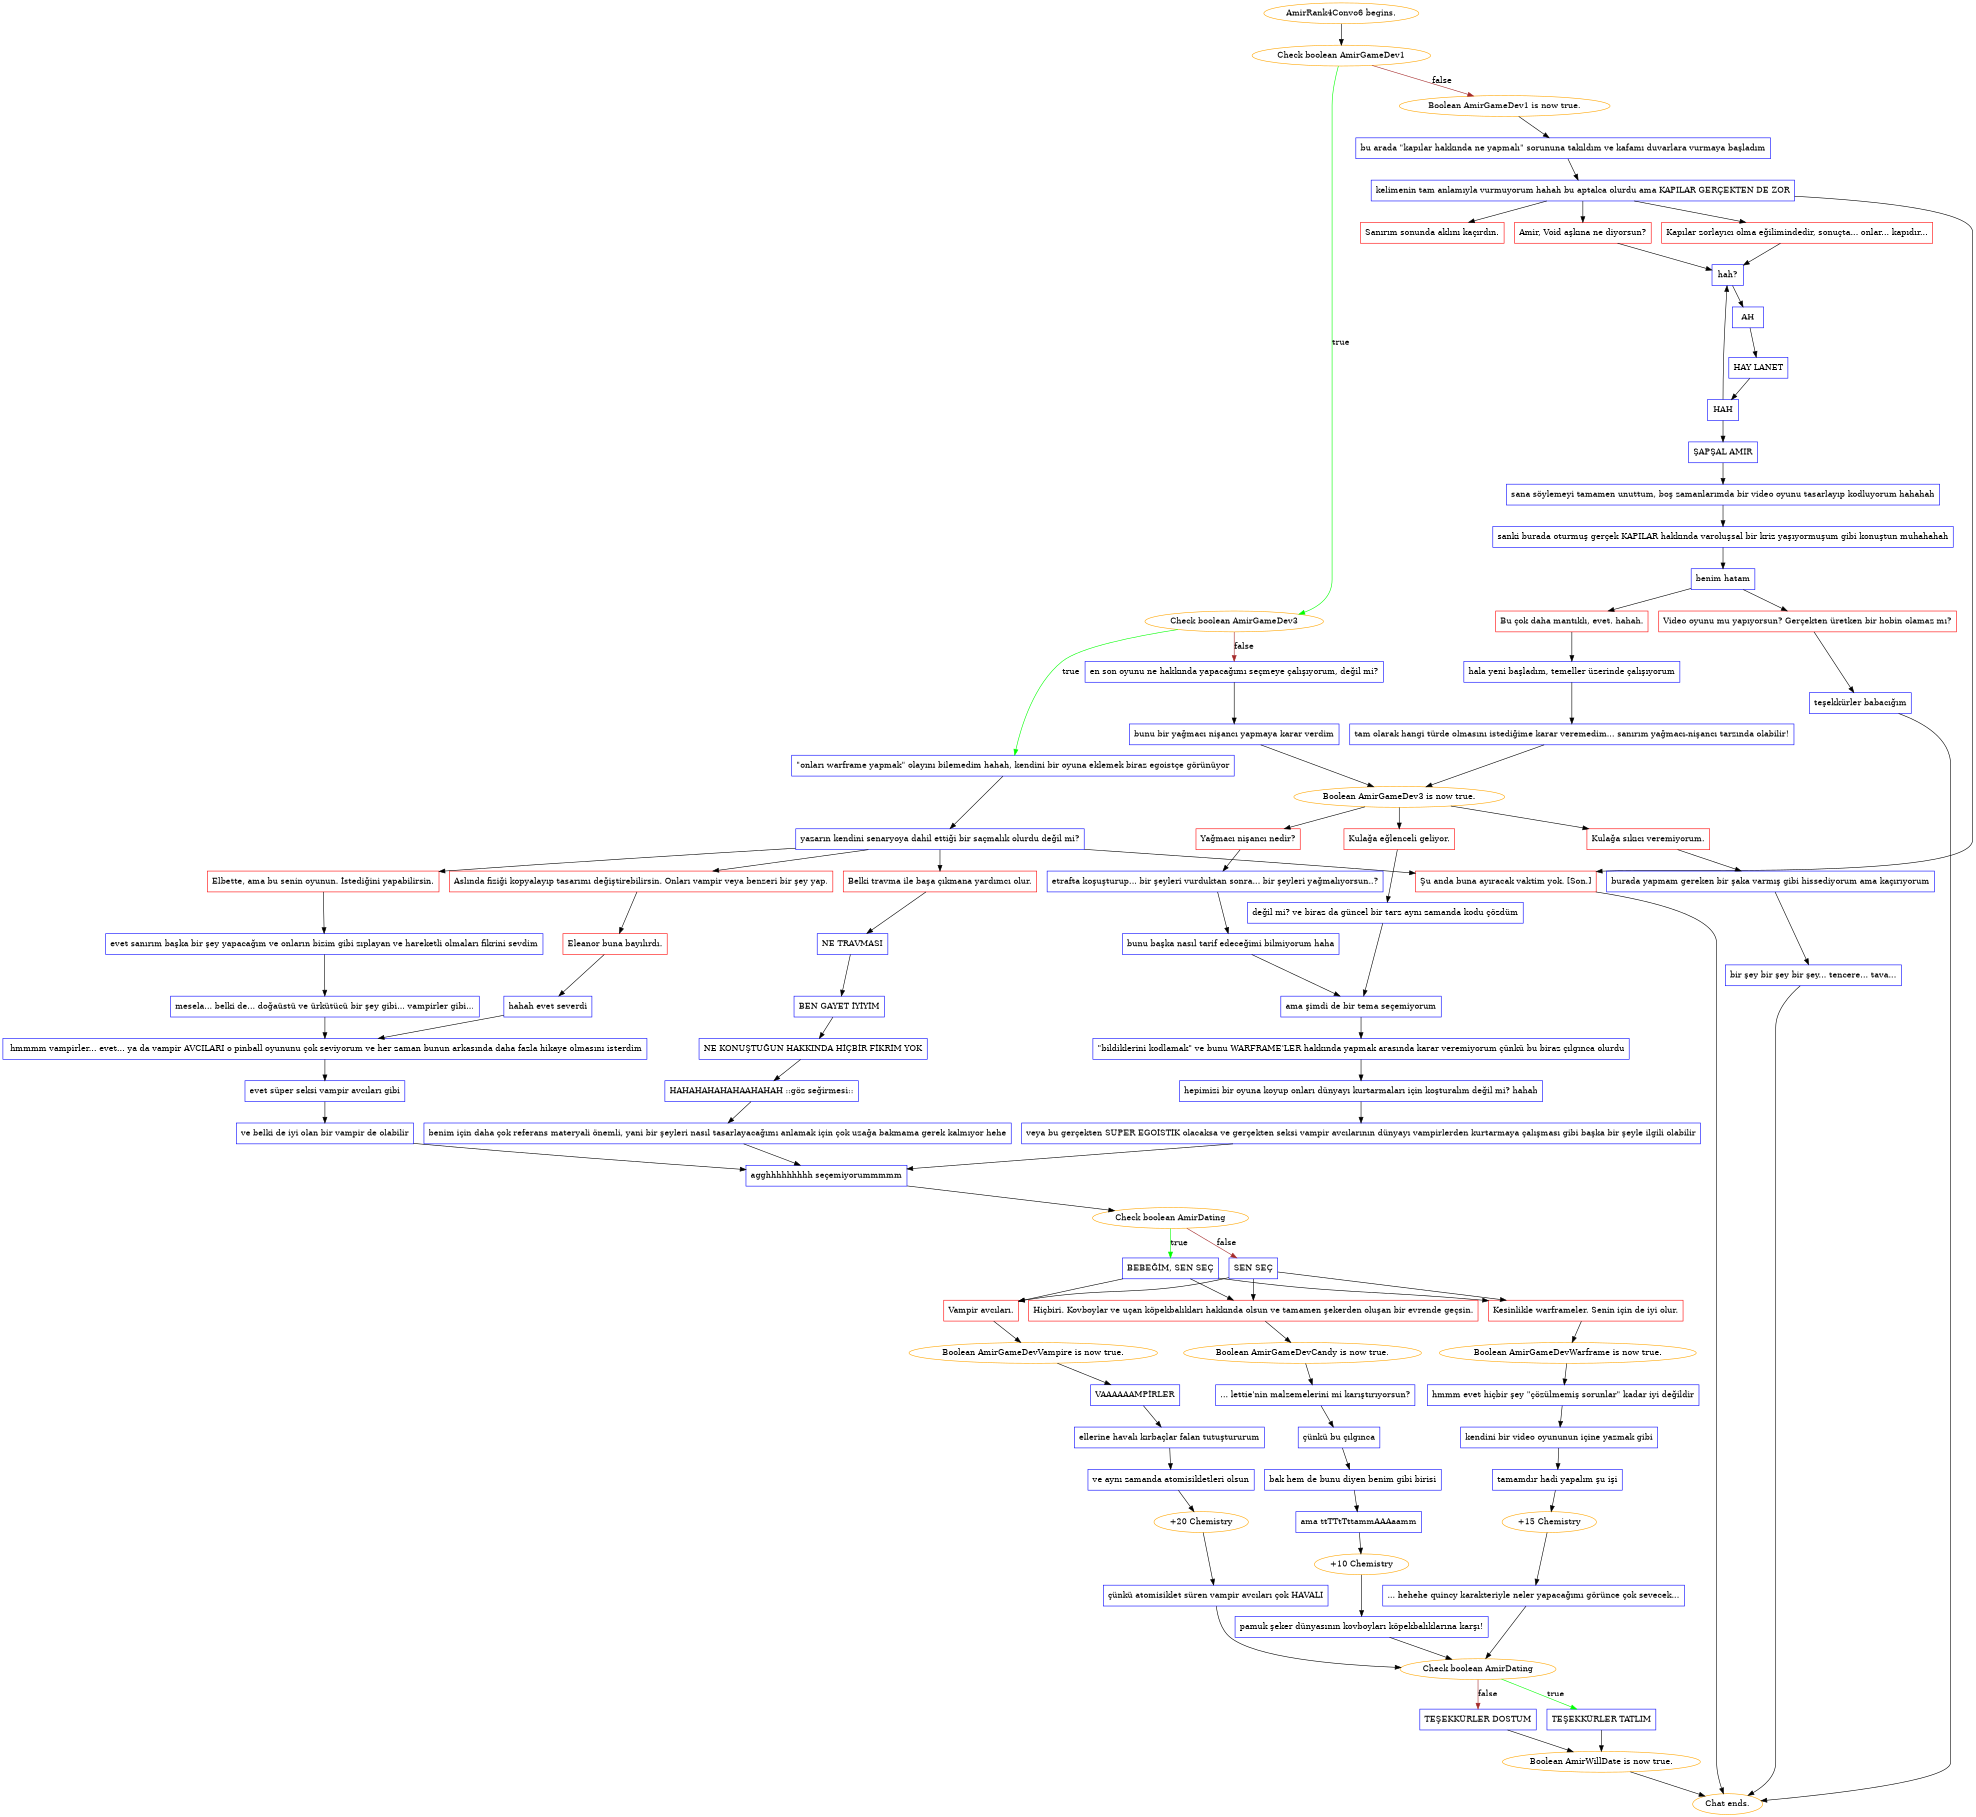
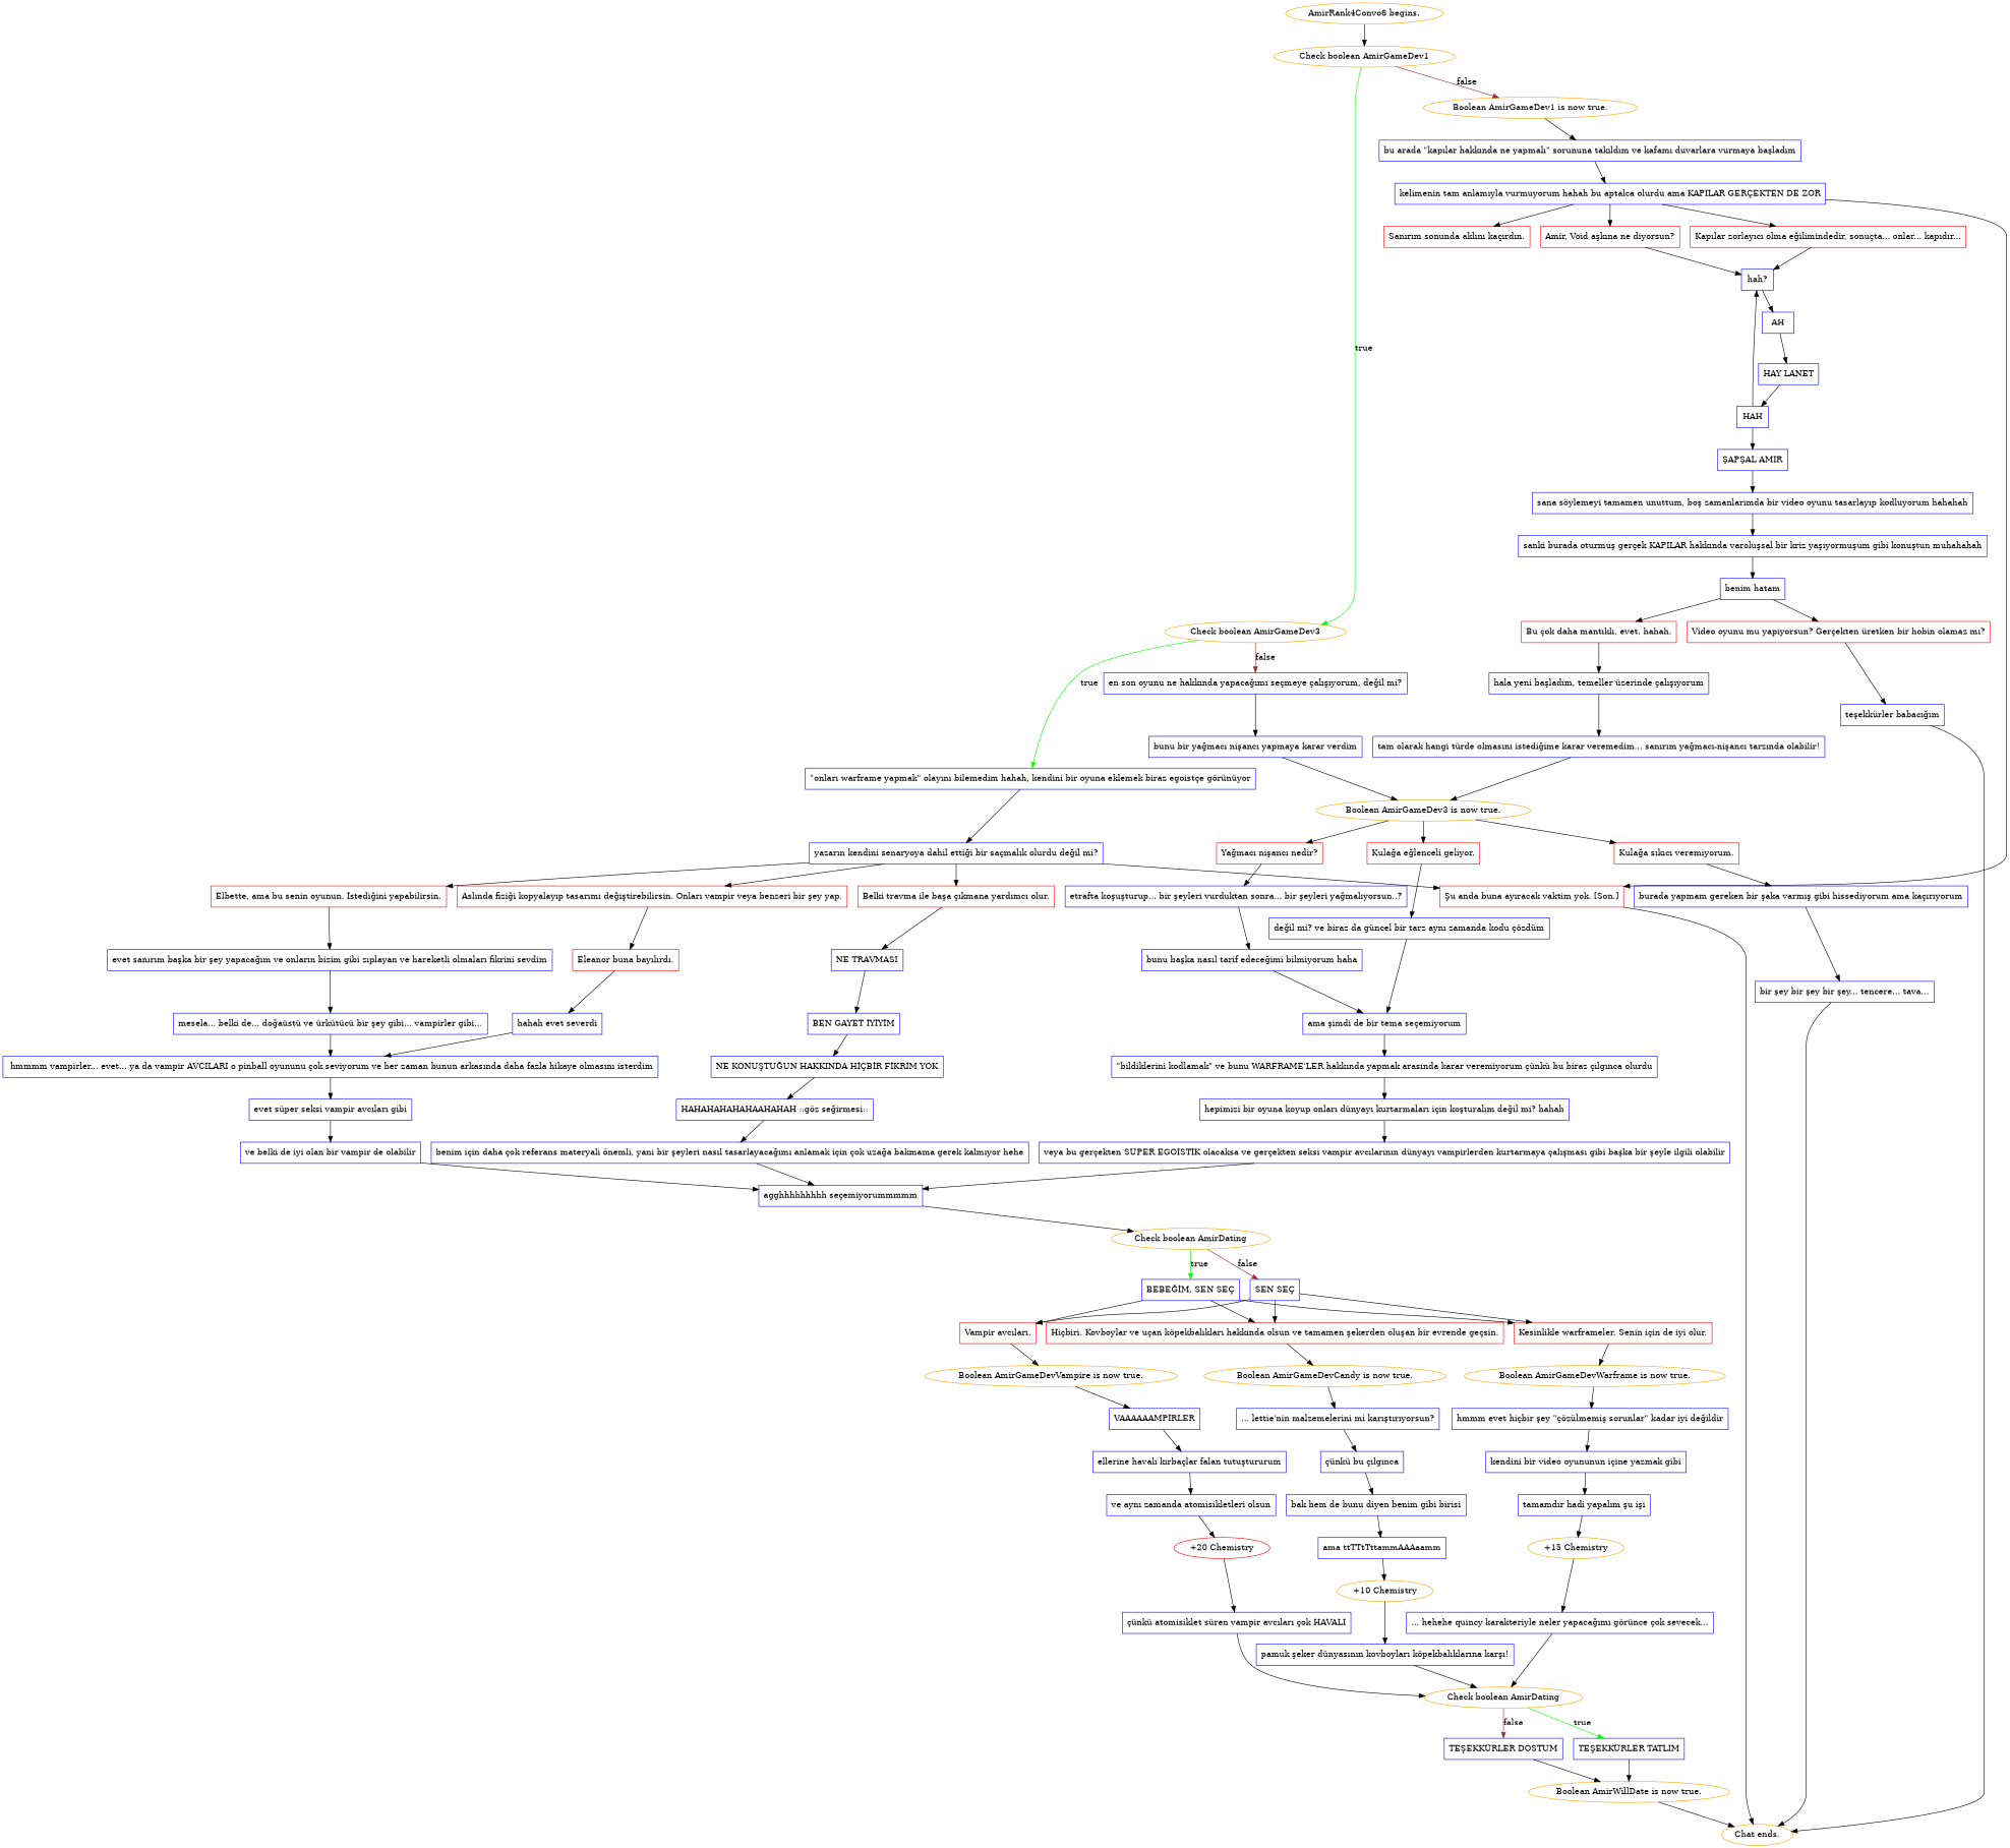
  digraph {
    node [color=blue shape=box]
    "AmirRank4Convo6 begins." [color=orange shape=""]
    n2 [color=orange label="Check boolean AmirGameDev1" shape=""]
    n3 [color=orange label="Check boolean AmirGameDev3" shape=""]
    n4 [color=orange label="Boolean AmirGameDev1 is now true." shape=""]
    n5 [label="\"onları warframe yapmak\" olayını bilemedim hahah, kendini bir oyuna eklemek biraz egoistçe görünüyor"]
    n6 [label="en son oyunu ne hakkında yapacağımı seçmeye çalışıyorum, değil mi?"]
    n7 [label="bu arada \"kapılar hakkında ne yapmalı\" sorununa takıldım ve kafamı duvarlara vurmaya başladım"]
    n8 [label="yazarın kendini senaryoya dahil ettiği bir saçmalık olurdu değil mi?"]
    n9 [label="bunu bir yağmacı nişancı yapmaya karar verdim"]
    n10 [label="kelimenin tam anlamıyla vurmuyorum hahah bu aptalca olurdu ama KAPILAR GERÇEKTEN DE ZOR"]
    n11 [color=red label="Aslında fiziği kopyalayıp tasarımı değiştirebilirsin. Onları vampir veya benzeri bir şey yap."]
    n12 [color=red label="Elbette, ama bu senin oyunun. İstediğini yapabilirsin."]
    n13 [color=red label="Belki travma ile başa çıkmana yardımcı olur."]
    n14 [color=red label="Şu anda buna ayıracak vaktim yok. [Son.]"]
    n15 [color=orange label="Boolean AmirGameDev3 is now true." shape=""]
    n16 [color=red label="Amir, Void aşkına ne diyorsun?"]
    n17 [color=red label="Kapılar zorlayıcı olma eğilimindedir, sonuçta... onlar... kapıdır..."]
    n18 [color=red label="Sanırım sonunda aklını kaçırdın."]
    n19 [color=red label="Eleanor buna bayılırdı."]
    n20 [label="evet sanırım başka bir şey yapacağım ve onların bizim gibi zıplayan ve hareketli olmaları fikrini sevdim"]
    n21 [label="NE TRAVMASI"]
    "Chat ends." [color=orange shape=""]
    n23 [color=red label="Kulağa eğlenceli geliyor."]
    n24 [color=red label="Yağmacı nişancı nedir?"]
    n25 [color=red label="Kulağa sıkıcı veremiyorum."]
    n26 [label="hah?"]
    n27 [label="hahah evet severdi"]
    n28 [label="mesela... belki de... doğaüstü ve ürkütücü bir şey gibi... vampirler gibi..."]
    n29 [label="BEN GAYET İYİYİM"]
    n30 [label="değil mi? ve biraz da güncel bir tarz aynı zamanda kodu çözdüm"]
    n31 [label="etrafta koşuşturup... bir şeyleri vurduktan sonra... bir şeyleri yağmalıyorsun..?"]
    n32 [label="burada yapmam gereken bir şaka varmış gibi hissediyorum ama kaçırıyorum"]
    n33 [label=AH]
    n34 [label=" hmmmm vampirler... evet... ya da vampir AVCILARI o pinball oyununu çok seviyorum ve her zaman bunun arkasında daha fazla hikaye olmasını isterdim"]
    n35 [label="NE KONUŞTUĞUN HAKKINDA HİÇBİR FİKRİM YOK"]
    n36 [label="ama şimdi de bir tema seçemiyorum"]
    n37 [label="bunu başka nasıl tarif edeceğimi bilmiyorum haha"]
    n38 [label="bir şey bir şey bir şey... tencere... tava..."]
    n39 [label="HAY LANET"]
    n40 [label="evet süper seksi vampir avcıları gibi"]
    n41 [label="HAHAHAHAHAHAAHAHAH ::göz seğirmesi::"]
    n42 [label="\"bildiklerini kodlamak\" ve bunu WARFRAME'LER hakkında yapmak arasında karar veremiyorum çünkü bu biraz çılgınca olurdu"]
    n43 [label=HAH]
    n44 [label="ve belki de iyi olan bir vampir de olabilir"]
    n45 [label="benim için daha çok referans materyali önemli, yani bir şeyleri nasıl tasarlayacağımı anlamak için çok uzağa bakmama gerek kalmıyor hehe"]
    n46 [label="hepimizi bir oyuna koyup onları dünyayı kurtarmaları için koşturalım değil mi? hahah"]
    n47 [label="ŞAPŞAL AMIR"]
    n48 [label="agghhhhhhhhh seçemiyorummmmm"]
    n49 [label="veya bu gerçekten SÜPER EGOİSTİK olacaksa ve gerçekten seksi vampir avcılarının dünyayı vampirlerden kurtarmaya çalışması gibi başka bir şeyle ilgili olabilir"]
    n50 [label="sana söylemeyi tamamen unuttum, boş zamanlarımda bir video oyunu tasarlayıp kodluyorum hahahah"]
    n51 [color=orange label="Check boolean AmirDating" shape=""]
    n52 [label="sanki burada oturmuş gerçek KAPILAR hakkında varoluşsal bir kriz yaşıyormuşum gibi konuştun muhahahah"]
    n53 [label="BEBEĞİM, SEN SEÇ"]
    n54 [label="SEN SEÇ"]
    n55 [label="benim hatam"]
    n56 [color=red label="Vampir avcıları."]
    n57 [color=red label="Kesinlikle warframeler. Senin için de iyi olur."]
    n58 [color=red label="Hiçbiri. Kovboylar ve uçan köpekbalıkları hakkında olsun ve tamamen şekerden oluşan bir evrende geçsin."]
    n59 [color=red label="Bu çok daha mantıklı, evet. hahah."]
    n60 [color=red label="Video oyunu mu yapıyorsun? Gerçekten üretken bir hobin olamaz mı?"]
    n61 [color=orange label="Boolean AmirGameDevVampire is now true." shape=""]
    n62 [color=orange label="Boolean AmirGameDevWarframe is now true." shape=""]
    n63 [color=orange label="Boolean AmirGameDevCandy is now true." shape=""]
    n64 [label="hala yeni başladım, temeller üzerinde çalışıyorum"]
    n65 [label="teşekkürler babacığım"]
    n66 [label="VAAAAAAMPİRLER"]
    n67 [label="hmmm evet hiçbir şey \"çözülmemiş sorunlar\" kadar iyi değildir"]
    n68 [label="... lettie'nin malzemelerini mi karıştırıyorsun?"]
    n69 [label="tam olarak hangi türde olmasını istediğime karar veremedim... sanırım yağmacı-nişancı tarzında olabilir!"]
    n70 [label="ellerine havalı kırbaçlar falan tutuştururum"]
    n71 [label="kendini bir video oyununun içine yazmak gibi"]
    n72 [label="çünkü bu çılgınca"]
    n73 [label="ve aynı zamanda atomisikletleri olsun"]
    n74 [label="tamamdır hadi yapalım şu işi"]
    n75 [label="bak hem de bunu diyen benim gibi birisi"]
-   n76 [color=orange label="+20 Chemistry" shape=""]
+   n76 [color=red label="+20 Chemistry" shape=""]
    n77 [color=orange label="+15 Chemistry" shape=""]
    n78 [label="ama ttTTtTttammAAAaamm"]
    n79 [label="çünkü atomisiklet süren vampir avcıları çok HAVALI"]
    n80 [label="... hehehe quincy karakteriyle neler yapacağımı görünce çok sevecek..."]
    n81 [color=orange label="+10 Chemistry" shape=""]
    n82 [color=orange label="Check boolean AmirDating" shape=""]
    n83 [label="pamuk şeker dünyasının kovboyları köpekbalıklarına karşı!"]
    n84 [label="TEŞEKKÜRLER TATLIM"]
    n85 [label="TEŞEKKÜRLER DOSTUM"]
    n86 [color=orange label="Boolean AmirWillDate is now true." shape=""]
    "AmirRank4Convo6 begins." -> n2
    n2 -> n3 [color=green label=true]
    n2 -> n4 [color=brown label=false]
    n3 -> n5 [color=green label=true]
    n3 -> n6 [color=brown label=false]
    n4 -> n7
    n5 -> n8
    n6 -> n9
    n7 -> n10
    n8 -> n11
    n8 -> n12
    n8 -> n13
    n8 -> n14
    n9 -> n15
    n10 -> n14
    n10 -> n16
    n10 -> n17
    n10 -> n18
    n11 -> n19
    n12 -> n20
    n13 -> n21
    n14 -> "Chat ends."
    n15 -> n23
    n15 -> n24
    n15 -> n25
    n16 -> n26
    n17 -> n26
    n19 -> n27
    n20 -> n28
    n21 -> n29
    n23 -> n30
    n24 -> n31
    n25 -> n32
    n26 -> n33
    n27 -> n34
    n28 -> n34
    n29 -> n35
    n30 -> n36
    n31 -> n37
    n32 -> n38
    n33 -> n39
    n34 -> n40
    n35 -> n41
    n36 -> n42
    n37 -> n36
    n38 -> "Chat ends."
    n39 -> n43
    n40 -> n44
    n41 -> n45
    n42 -> n46
    n43 -> n26
    n43 -> n47
    n44 -> n48
    n45 -> n48
    n46 -> n49
    n47 -> n50
    n48 -> n51
    n49 -> n48
    n50 -> n52
    n51 -> n53 [color=green label=true]
    n51 -> n54 [color=brown label=false]
    n52 -> n55
    n53 -> n56
    n53 -> n57
    n53 -> n58
    n54 -> n56
    n54 -> n57
    n54 -> n58
    n55 -> n59
    n55 -> n60
    n56 -> n61
    n57 -> n62
    n58 -> n63
    n59 -> n64
    n60 -> n65
    n61 -> n66
    n62 -> n67
    n63 -> n68
    n64 -> n69
    n65 -> "Chat ends."
    n66 -> n70
    n67 -> n71
    n68 -> n72
    n69 -> n15
    n70 -> n73
    n71 -> n74
    n72 -> n75
    n73 -> n76
    n74 -> n77
    n75 -> n78
    n76 -> n79
    n77 -> n80
    n78 -> n81
    n79 -> n82
    n80 -> n82
    n81 -> n83
    n82 -> n84 [color=green label=true]
    n82 -> n85 [color=brown label=false]
    n83 -> n82
    n84 -> n86
    n85 -> n86
    n86 -> "Chat ends."
  }
